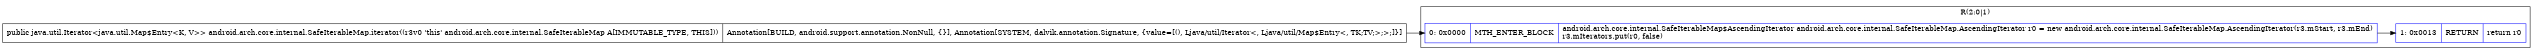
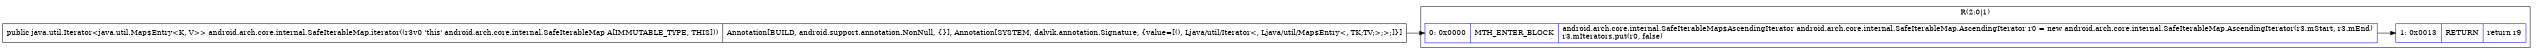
  digraph {
    rankdir=LR
    node [color=blue shape=record]
    n1 [label="{0\:\ 0x0000|MTH_ENTER_BLOCK\l|android.arch.core.internal.SafeIterableMap$AscendingIterator android.arch.core.internal.SafeIterableMap.AscendingIterator r0 = new android.arch.core.internal.SafeIterableMap.AscendingIterator(r3.mStart, r3.mEnd)\lr3.mIterators.put(r0, false)\l}"]
-   n2 [label="{1\:\ 0x0013|RETURN\l|return r0\l}"]
+   n2 [label="{1\:\ 0x0013|RETURN\l|return r9\l}"]
    n3 [label="{public java.util.Iterator\<java.util.Map$Entry\<K, V\>\> android.arch.core.internal.SafeIterableMap.iterator((r3v0 'this' android.arch.core.internal.SafeIterableMap A[IMMUTABLE_TYPE, THIS]))  | Annotation[BUILD, android.support.annotation.NonNull, \{\}], Annotation[SYSTEM, dalvik.annotation.Signature, \{value=[(), Ljava\/util\/Iterator\<, Ljava\/util\/Map$Entry\<, TK;TV;\>;\>;]\}]\l}" color=""]
    subgraph cluster_1 {
      label="R(2:0|1)"
      n1
      n2
    }
    n1 -> n2
    n3 -> n1
  }
